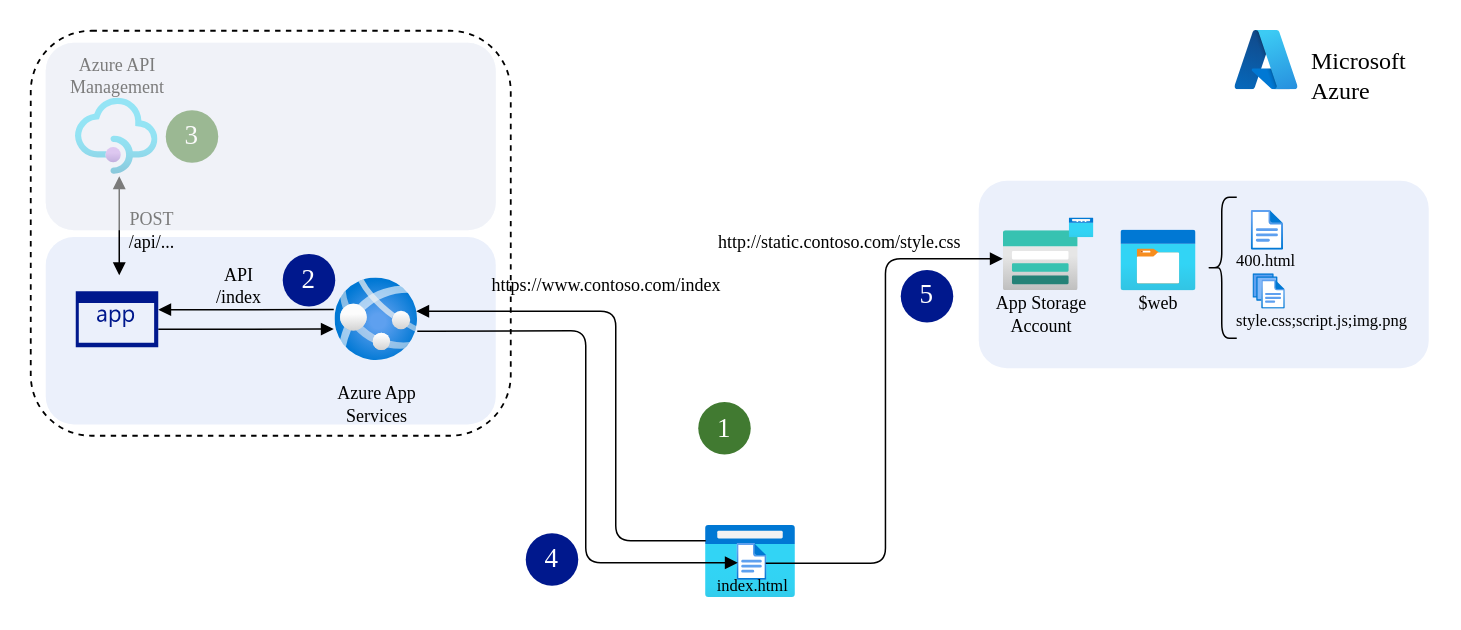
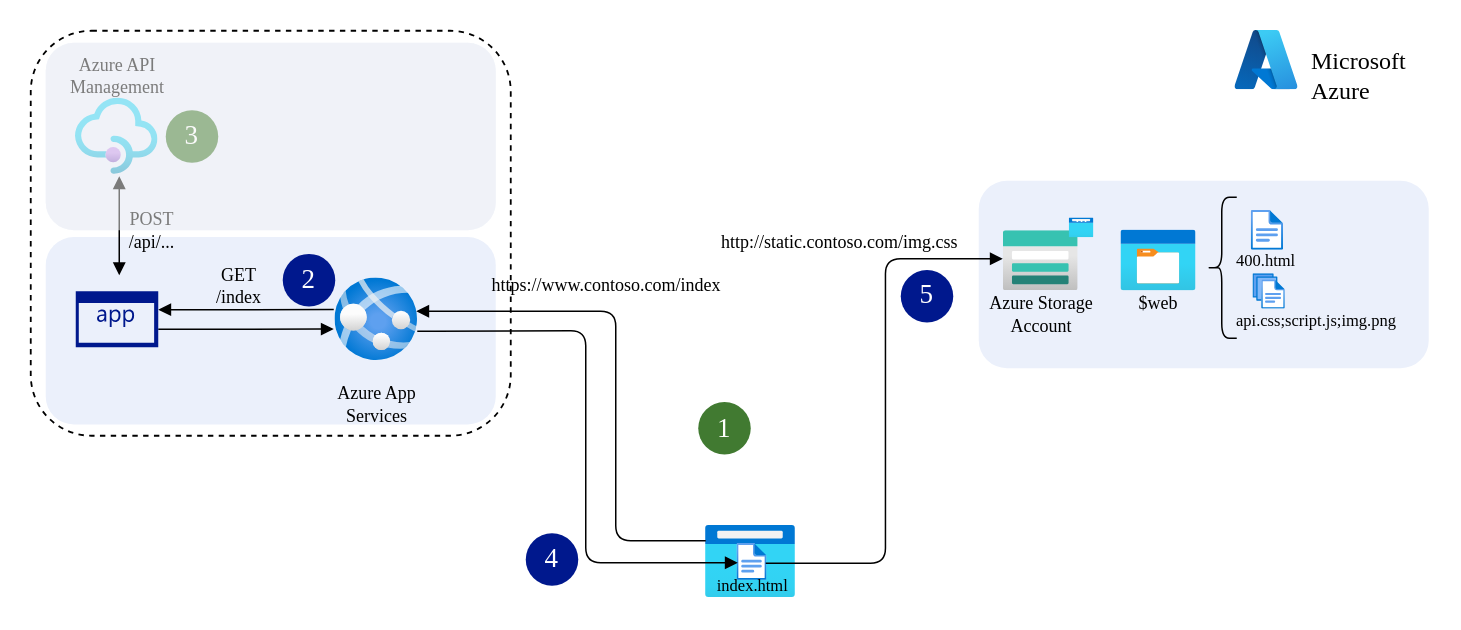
  <mxCell id="0" />
  <mxCell id="1" value="diagram" parent="0" />
  <mxCell id="2" value="" style="rounded=1;whiteSpace=wrap;html=1;fillColor=none;strokeWidth=1.2;strokeColor=default;dashed=1;" vertex="1" parent="1"><mxGeometry x="20" y="20" width="320" height="270" as="geometry" /></mxCell>
  <mxCell id="3" value="" style="rounded=1;whiteSpace=wrap;html=1;fillColor=#ebf0fb;strokeWidth=1;strokeColor=none;" parent="1" vertex="1"><mxGeometry x="652" y="120" width="300" height="125" as="geometry" /></mxCell>
  <mxCell id="4" value="" style="image;aspect=fixed;html=1;points=[];align=center;fontSize=12;image=img/lib/azure2/general/Browser.svg;" parent="1" vertex="1"><mxGeometry x="470" y="350" width="60" height="48" as="geometry" /></mxCell>
  <mxCell id="5" value="" style="group" parent="1" vertex="1" connectable="0"><mxGeometry x="472" y="362" width="60" height="36" as="geometry" /></mxCell>
  <mxCell id="6" value="" style="image;aspect=fixed;html=1;points=[];align=center;fontSize=12;image=img/lib/azure2/general/File.svg;" parent="5" vertex="1"><mxGeometry x="19" width="20" height="24.64" as="geometry" /></mxCell>
  <mxCell id="7" value="" style="group;fontSize=10;" parent="5" vertex="1" connectable="0"><mxGeometry y="20" width="60" height="16" as="geometry" /></mxCell>
  <mxCell id="8" value="index.html" style="text;html=1;strokeColor=none;fillColor=none;align=center;verticalAlign=middle;whiteSpace=wrap;rounded=0;fontColor=#000000;fontFamily=Azure;fontSource=https%3A%2F%2Fc.s-microsoft.com%2Fstatic%2Ffonts%2Fsegoe-ui%2Fwest-european%2Fnormal%2Flatest.woff2;fontSize=11;" parent="7" vertex="1"><mxGeometry x="-0.81" y="4.966" width="60.81" height="6.068" as="geometry" /></mxCell>
  <mxCell id="9" value="" style="image;aspect=fixed;html=1;points=[];align=center;fontSize=12;image=img/lib/azure2/other/Azure_A.svg;" parent="1" vertex="1"><mxGeometry x="823" y="20" width="42" height="39.57" as="geometry" /></mxCell>
  <mxCell id="10" value="" style="group;fontSize=14;" parent="1" vertex="1" connectable="0"><mxGeometry x="653.5" y="153.5" width="105.5" height="65.5" as="geometry" /></mxCell>
- <mxCell id="11" value="App Storage&lt;div style=&quot;font-size: 12px;&quot;&gt;Account&lt;/div&gt;" style="text;html=1;strokeColor=none;fillColor=none;align=center;verticalAlign=middle;whiteSpace=wrap;rounded=0;fontColor=#000000;fontFamily=Azure;fontSource=https%3A%2F%2Fc.s-microsoft.com%2Fstatic%2Ffonts%2Fsegoe-ui%2Fwest-european%2Fnormal%2Flatest.woff2;fontSize=12;" parent="10" vertex="1"><mxGeometry y="45.5" width="80" height="20" as="geometry" /></mxCell>
+ <mxCell id="11" value="Azure Storage&lt;div style=&quot;font-size: 12px;&quot;&gt;Account&lt;/div&gt;" style="text;html=1;strokeColor=none;fillColor=none;align=center;verticalAlign=middle;whiteSpace=wrap;rounded=0;fontColor=#000000;fontFamily=Azure;fontSource=https%3A%2F%2Fc.s-microsoft.com%2Fstatic%2Ffonts%2Fsegoe-ui%2Fwest-european%2Fnormal%2Flatest.woff2;fontSize=12;" parent="10" vertex="1"><mxGeometry y="45.5" width="80" height="20" as="geometry" /></mxCell>
  <mxCell id="12" value="" style="image;aspect=fixed;html=1;points=[];align=center;fontSize=12;image=img/lib/azure2/storage/Storage_Accounts.svg;" parent="10" vertex="1"><mxGeometry x="15" width="50" height="40" as="geometry" /></mxCell>
  <mxCell id="13" value="" style="group" parent="10" vertex="1" connectable="0"><mxGeometry x="35.5" y="-24.5" width="70" height="56" as="geometry" /></mxCell>
  <mxCell id="14" value="" style="image;aspect=fixed;html=1;points=[];align=center;fontSize=12;image=img/lib/azure2/general/Browser.svg;" parent="13" vertex="1"><mxGeometry x="23.487" y="16" width="16.447" height="13.158" as="geometry" /></mxCell>
  <mxCell id="15" value="&lt;div&gt;&lt;font style=&quot;font-size: 11px;&quot;&gt;...&lt;/font&gt;&lt;/div&gt;" style="text;html=1;strokeColor=none;fillColor=none;align=center;verticalAlign=middle;whiteSpace=wrap;rounded=0;fontColor=#FFFFFF;fontFamily=Azure;fontSource=https%3A%2F%2Fc.s-microsoft.com%2Fstatic%2Ffonts%2Fsegoe-ui%2Fwest-european%2Fnormal%2Flatest.woff2;fontSize=42;spacingLeft=0;" parent="13" vertex="1"><mxGeometry x="-3" y="-18" width="70" height="46" as="geometry" /></mxCell>
  <mxCell id="16" value="Microsoft&lt;div style=&quot;font-size: 16px;&quot;&gt;Azure&lt;/div&gt;" style="text;html=1;strokeColor=none;fillColor=none;align=left;verticalAlign=middle;whiteSpace=wrap;rounded=0;fontColor=#000000;fontFamily=Azure;fontSource=https%3A%2F%2Fc.s-microsoft.com%2Fstatic%2Ffonts%2Fsegoe-ui%2Fwest-european%2Fnormal%2Flatest.woff2;fontSize=16;" parent="1" vertex="1"><mxGeometry x="872" y="40" width="80" height="20" as="geometry" /></mxCell>
  <mxCell id="17" value="" style="edgeStyle=orthogonalEdgeStyle;rounded=1;orthogonalLoop=1;jettySize=auto;html=1;fontColor=#007FFF;strokeColor=#000000;endArrow=block;endFill=1;entryX=-0.01;entryY=0.463;entryDx=0;entryDy=0;entryPerimeter=0;exitX=0.95;exitY=0.528;exitDx=0;exitDy=0;exitPerimeter=0;startArrow=none;startFill=0;curved=0;" parent="1" edge="1" target="12" source="6"><mxGeometry relative="1" as="geometry"><mxPoint x="450" y="301.1" as="sourcePoint" /><mxPoint x="567" y="301.08" as="targetPoint" /></mxGeometry></mxCell>
  <mxCell id="18" value="" style="group" vertex="1" connectable="0" parent="1"><mxGeometry x="821.995" y="139.999" width="83" height="39.484" as="geometry" /></mxCell>
  <mxCell id="19" value="" style="image;aspect=fixed;html=1;points=[];align=center;fontSize=12;image=img/lib/azure2/general/File.svg;" vertex="1" parent="18"><mxGeometry x="11.846" width="21.538" height="26.535" as="geometry" /></mxCell>
  <mxCell id="20" value="400.html" style="text;html=1;strokeColor=none;fillColor=none;align=left;verticalAlign=middle;whiteSpace=wrap;rounded=0;fontColor=#000000;fontFamily=Azure;fontSource=https%3A%2F%2Fc.s-microsoft.com%2Fstatic%2Ffonts%2Fsegoe-ui%2Fwest-european%2Fnormal%2Flatest.woff2;fontSize=11;" vertex="1" parent="18"><mxGeometry y="25.548" width="45.231" height="13.935" as="geometry" /></mxCell>
  <mxCell id="21" value="" style="group" vertex="1" connectable="0" parent="1"><mxGeometry x="835.004" y="166.998" width="68.923" height="55.812" as="geometry" /></mxCell>
  <mxCell id="22" value="" style="image;aspect=fixed;html=1;points=[];align=center;fontSize=12;image=img/lib/azure2/general/Files.svg;" vertex="1" parent="21"><mxGeometry y="15.201" width="21.538" height="23.563" as="geometry" /></mxCell>
  <mxCell id="23" value="" style="image;aspect=fixed;html=1;points=[];align=center;fontSize=12;image=img/lib/azure2/general/Storage_Container.svg;" vertex="1" parent="1"><mxGeometry x="747" y="153" width="50" height="40.63" as="geometry" /></mxCell>
  <mxCell id="24" value="$web" style="text;html=1;strokeColor=none;fillColor=none;align=center;verticalAlign=middle;whiteSpace=wrap;rounded=0;fontColor=#000000;fontFamily=Azure;fontSource=https%3A%2F%2Fc.s-microsoft.com%2Fstatic%2Ffonts%2Fsegoe-ui%2Fwest-european%2Fnormal%2Flatest.woff2;fontSize=12;" vertex="1" parent="1"><mxGeometry x="732" y="192" width="80" height="20" as="geometry" /></mxCell>
  <mxCell id="25" value="" style="shape=curlyBracket;whiteSpace=wrap;html=1;rounded=1;labelPosition=left;verticalLabelPosition=middle;align=right;verticalAlign=middle;" vertex="1" parent="1"><mxGeometry x="804" y="131" width="20" height="94" as="geometry" /></mxCell>
- <mxCell id="26" value="style.css;script.js;img.png" style="text;html=1;strokeColor=none;fillColor=none;align=left;verticalAlign=middle;whiteSpace=wrap;rounded=0;fontColor=#000000;fontFamily=Azure;fontSource=https%3A%2F%2Fc.s-microsoft.com%2Fstatic%2Ffonts%2Fsegoe-ui%2Fwest-european%2Fnormal%2Flatest.woff2;fontSize=11;" vertex="1" parent="1"><mxGeometry x="822.16" y="185" width="129.84" height="55.81" as="geometry" /></mxCell>
+ <mxCell id="26" value="api.css;script.js;img.png" style="text;html=1;strokeColor=none;fillColor=none;align=left;verticalAlign=middle;whiteSpace=wrap;rounded=0;fontColor=#000000;fontFamily=Azure;fontSource=https%3A%2F%2Fc.s-microsoft.com%2Fstatic%2Ffonts%2Fsegoe-ui%2Fwest-european%2Fnormal%2Flatest.woff2;fontSize=11;" vertex="1" parent="1"><mxGeometry x="822.16" y="185" width="129.84" height="55.81" as="geometry" /></mxCell>
  <mxCell id="27" value="" style="rounded=1;whiteSpace=wrap;html=1;fillColor=#ebf0fb;strokeWidth=1;strokeColor=none;" vertex="1" parent="1"><mxGeometry x="30" y="28" width="300" height="125" as="geometry" /></mxCell>
  <mxCell id="28" value="" style="rounded=1;whiteSpace=wrap;html=1;fillColor=#ebf0fb;strokeWidth=1;strokeColor=none;" vertex="1" parent="1"><mxGeometry x="30" y="157.5" width="300" height="125" as="geometry" /></mxCell>
  <mxCell id="29" value="" style="image;aspect=fixed;html=1;points=[];align=center;fontSize=12;image=img/lib/azure2/app_services/API_Management_Services.svg;" vertex="1" parent="1"><mxGeometry y="65.02" width="55" height="50.96" as="geometry" x="50" /></mxCell>
  <mxCell id="30" value="Azure API&lt;div&gt;Management&lt;/div&gt;" style="text;html=1;strokeColor=none;fillColor=none;align=center;verticalAlign=middle;whiteSpace=wrap;rounded=0;fontColor=#000000;fontFamily=Azure;fontSource=https%3A%2F%2Fc.s-microsoft.com%2Fstatic%2Ffonts%2Fsegoe-ui%2Fwest-european%2Fnormal%2Flatest.woff2;fontSize=12;" vertex="1" parent="1"><mxGeometry x="37.5" y="40" width="80" height="20" as="geometry" /></mxCell>
  <mxCell id="31" value="" style="image;aspect=fixed;html=1;points=[];align=center;fontSize=12;image=img/lib/azure2/app_services/App_Services.svg;" vertex="1" parent="1"><mxGeometry x="223" y="185" width="55" height="55" as="geometry" /></mxCell>
  <mxCell id="32" value="" style="edgeStyle=orthogonalEdgeStyle;rounded=0;orthogonalLoop=1;jettySize=auto;html=1;fontColor=#007FFF;strokeColor=#000000;endArrow=block;endFill=1;entryX=-0.006;entryY=0.318;entryDx=0;entryDy=0;entryPerimeter=0;exitX=0.98;exitY=0.538;exitDx=0;exitDy=0;exitPerimeter=0;startArrow=none;startFill=0;" edge="1" parent="1"><mxGeometry relative="1" as="geometry"><mxPoint x="105" y="218.93" as="sourcePoint" /><mxPoint x="222" y="218.91" as="targetPoint" /></mxGeometry></mxCell>
  <mxCell id="33" value="" style="edgeStyle=orthogonalEdgeStyle;rounded=0;orthogonalLoop=1;jettySize=auto;html=1;fontColor=#007FFF;strokeColor=#000000;endArrow=none;endFill=0;entryX=-0.006;entryY=0.318;entryDx=0;entryDy=0;entryPerimeter=0;exitX=0.98;exitY=0.538;exitDx=0;exitDy=0;exitPerimeter=0;startArrow=block;startFill=1;" edge="1" parent="1"><mxGeometry relative="1" as="geometry"><mxPoint x="105" y="205.93" as="sourcePoint" /><mxPoint x="222" y="205.91" as="targetPoint" /></mxGeometry></mxCell>
- <mxCell id="34" value="API&lt;div&gt;/index&lt;/div&gt;" style="text;html=1;strokeColor=none;fillColor=none;align=center;verticalAlign=middle;whiteSpace=wrap;rounded=0;fontColor=#000000;fontFamily=Azure;fontSource=https%3A%2F%2Fc.s-microsoft.com%2Fstatic%2Ffonts%2Fsegoe-ui%2Fwest-european%2Fnormal%2Flatest.woff2;fontSize=12;" vertex="1" parent="1"><mxGeometry x="119" y="180" width="80" height="20" as="geometry" /></mxCell>
+ <mxCell id="34" value="GET&lt;div&gt;/index&lt;/div&gt;" style="text;html=1;strokeColor=none;fillColor=none;align=center;verticalAlign=middle;whiteSpace=wrap;rounded=0;fontColor=#000000;fontFamily=Azure;fontSource=https%3A%2F%2Fc.s-microsoft.com%2Fstatic%2Ffonts%2Fsegoe-ui%2Fwest-european%2Fnormal%2Flatest.woff2;fontSize=12;" vertex="1" parent="1"><mxGeometry x="119" y="180" width="80" height="20" as="geometry" /></mxCell>
  <mxCell id="35" value="" style="sketch=0;aspect=fixed;pointerEvents=1;shadow=0;dashed=0;html=1;strokeColor=none;labelPosition=center;verticalLabelPosition=bottom;verticalAlign=top;align=center;fillColor=#00188D;shape=mxgraph.mscae.enterprise.application" vertex="1" parent="1"><mxGeometry y="193.63" width="55" height="37.4" as="geometry" x="50" /></mxCell>
  <mxCell id="36" value="Azure App&lt;div&gt;Services&lt;/div&gt;" style="text;html=1;strokeColor=none;fillColor=none;align=center;verticalAlign=middle;whiteSpace=wrap;rounded=0;fontColor=#000000;fontFamily=Azure;fontSource=https%3A%2F%2Fc.s-microsoft.com%2Fstatic%2Ffonts%2Fsegoe-ui%2Fwest-european%2Fnormal%2Flatest.woff2;fontSize=12;" vertex="1" parent="1"><mxGeometry x="210.5" y="258.81" width="80" height="20" as="geometry" /></mxCell>
  <mxCell id="37" value="" style="edgeStyle=orthogonalEdgeStyle;rounded=1;orthogonalLoop=1;jettySize=auto;html=1;fontColor=#007FFF;strokeColor=#000000;endArrow=none;endFill=0;startArrow=block;startFill=1;curved=0;" parent="1" edge="1"><mxGeometry relative="1" as="geometry"><mxPoint x="277" y="207" as="sourcePoint" /><mxPoint x="470" y="360" as="targetPoint" /><Array as="points"><mxPoint x="410" y="207" /><mxPoint x="410" y="360" /></Array></mxGeometry></mxCell>
  <mxCell id="38" value="" style="edgeStyle=orthogonalEdgeStyle;rounded=1;orthogonalLoop=1;jettySize=auto;html=1;fontColor=#007FFF;strokeColor=#000000;endArrow=block;endFill=1;startArrow=none;startFill=0;curved=0;entryX=0.017;entryY=0.514;entryDx=0;entryDy=0;entryPerimeter=0;exitX=0.994;exitY=0.642;exitDx=0;exitDy=0;exitPerimeter=0;" edge="1" parent="1" source="31" target="6"><mxGeometry relative="1" as="geometry"><mxPoint x="283" y="219" as="sourcePoint" /><mxPoint x="480" y="375" as="targetPoint" /><Array as="points"><mxPoint x="280" y="220" /><mxPoint x="390" y="220" /><mxPoint x="390" y="375" /></Array></mxGeometry></mxCell>
  <mxCell id="39" value="https://www.contoso.com/index" style="text;html=1;strokeColor=none;fillColor=none;align=center;verticalAlign=middle;whiteSpace=wrap;rounded=0;fontColor=#000000;fontFamily=Azure;fontSource=https%3A%2F%2Fc.s-microsoft.com%2Fstatic%2Ffonts%2Fsegoe-ui%2Fwest-european%2Fnormal%2Flatest.woff2;fontSize=12;" vertex="1" parent="1"><mxGeometry x="364" y="179.9" width="80" height="20" as="geometry" /></mxCell>
- <mxCell id="40" value="http://static.contoso.com/style.css" style="text;html=1;strokeColor=none;fillColor=none;align=center;verticalAlign=middle;whiteSpace=wrap;rounded=0;fontColor=#000000;fontFamily=Azure;fontSource=https%3A%2F%2Fc.s-microsoft.com%2Fstatic%2Ffonts%2Fsegoe-ui%2Fwest-european%2Fnormal%2Flatest.woff2;fontSize=12;" vertex="1" parent="1"><mxGeometry x="469" y="150.9" width="181" height="20" as="geometry" /></mxCell>
+ <mxCell id="40" value="http://static.contoso.com/img.css" style="text;html=1;strokeColor=none;fillColor=none;align=center;verticalAlign=middle;whiteSpace=wrap;rounded=0;fontColor=#000000;fontFamily=Azure;fontSource=https%3A%2F%2Fc.s-microsoft.com%2Fstatic%2Ffonts%2Fsegoe-ui%2Fwest-european%2Fnormal%2Flatest.woff2;fontSize=12;" vertex="1" parent="1"><mxGeometry x="469" y="150.9" width="181" height="20" as="geometry" /></mxCell>
  <mxCell id="41" value="POST&lt;div&gt;/api/...&lt;/div&gt;" style="text;html=1;strokeColor=none;fillColor=none;align=center;verticalAlign=middle;whiteSpace=wrap;rounded=0;fontColor=#000000;fontFamily=Azure;fontSource=https%3A%2F%2Fc.s-microsoft.com%2Fstatic%2Ffonts%2Fsegoe-ui%2Fwest-european%2Fnormal%2Flatest.woff2;fontSize=12;" vertex="1" parent="1"><mxGeometry x="61" y="143" width="80" height="20" as="geometry" /></mxCell>
  <mxCell id="42" value="" style="endArrow=block;startArrow=block;html=1;rounded=0;startFill=1;endFill=1;exitX=0.473;exitY=-0.036;exitDx=0;exitDy=0;exitPerimeter=0;" edge="1" parent="1"><mxGeometry x="-0.0" width="50" height="50" relative="1" as="geometry"><mxPoint x="79.015" y="183.02" as="sourcePoint" /><mxPoint x="79" y="117" as="targetPoint" /><Array as="points"><mxPoint x="79" y="160" /></Array><mxPoint as="offset" /></mxGeometry></mxCell>
  <mxCell id="43" value="callouts" parent="0" />
  <mxCell id="44" value="1" style="ellipse;whiteSpace=wrap;html=1;aspect=fixed;fillColor=#417a31;strokeColor=none;fontColor=#FFFFFF;fontSize=18;fontFamily=Azure;fontSource=https%3A%2F%2Fc.s-microsoft.com%2Fstatic%2Ffonts%2Fsegoe-ui%2Fwest-european%2Fnormal%2Flatest.woff2;verticalAlign=top;labelPosition=center;verticalLabelPosition=middle;align=center;" vertex="1" parent="43"><mxGeometry x="465" y="267.5" width="35" height="35" as="geometry" /></mxCell>
  <mxCell id="45" value="2" style="ellipse;whiteSpace=wrap;html=1;aspect=fixed;fillColor=#00188d;strokeColor=none;fontColor=#FFFFFF;fontSize=18;fontFamily=Azure;fontSource=https%3A%2F%2Fc.s-microsoft.com%2Fstatic%2Ffonts%2Fsegoe-ui%2Fwest-european%2Fnormal%2Flatest.woff2;verticalAlign=top;labelPosition=center;verticalLabelPosition=middle;align=center;horizontal=1;" vertex="1" parent="43"><mxGeometry x="188" y="168.75" width="35" height="35" as="geometry" /></mxCell>
  <mxCell id="46" value="3" style="ellipse;whiteSpace=wrap;html=1;aspect=fixed;fillColor=#417a31;strokeColor=none;fontColor=#FFFFFF;fontSize=18;fontFamily=Azure;fontSource=https%3A%2F%2Fc.s-microsoft.com%2Fstatic%2Ffonts%2Fsegoe-ui%2Fwest-european%2Fnormal%2Flatest.woff2;verticalAlign=top;labelPosition=center;verticalLabelPosition=middle;align=center;horizontal=1;" vertex="1" parent="43"><mxGeometry x="110" y="73" width="35" height="35" as="geometry" /></mxCell>
  <mxCell id="47" value="4" style="ellipse;whiteSpace=wrap;html=1;aspect=fixed;fillColor=#00188d;strokeColor=none;fontColor=#FFFFFF;fontSize=18;fontFamily=Azure;fontSource=https%3A%2F%2Fc.s-microsoft.com%2Fstatic%2Ffonts%2Fsegoe-ui%2Fwest-european%2Fnormal%2Flatest.woff2;verticalAlign=top;labelPosition=center;verticalLabelPosition=middle;align=center;horizontal=1;" vertex="1" parent="43"><mxGeometry x="350" y="355" width="35" height="35" as="geometry" /></mxCell>
  <mxCell id="48" value="5" style="ellipse;whiteSpace=wrap;html=1;aspect=fixed;fillColor=#00188d;strokeColor=none;fontColor=#FFFFFF;fontSize=18;fontFamily=Azure;fontSource=https%3A%2F%2Fc.s-microsoft.com%2Fstatic%2Ffonts%2Fsegoe-ui%2Fwest-european%2Fnormal%2Flatest.woff2;verticalAlign=top;labelPosition=center;verticalLabelPosition=middle;align=center;horizontal=1;" vertex="1" parent="43"><mxGeometry x="600" y="179.48" width="35" height="35" as="geometry" /></mxCell>
  <mxCell id="49" value="" style="rounded=1;whiteSpace=wrap;html=1;fillColor=#f5f5f5;strokeWidth=1;strokeColor=none;fontColor=#333333;opacity=50;" vertex="1" parent="43"><mxGeometry x="30" y="28" width="300" height="125" as="geometry" /></mxCell>
